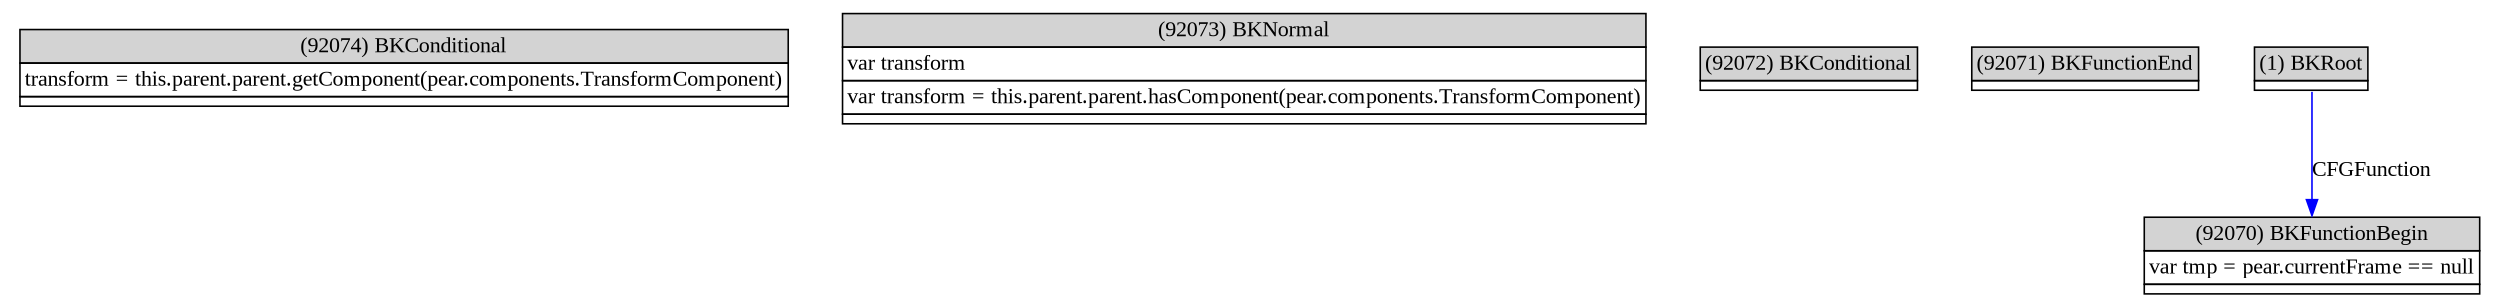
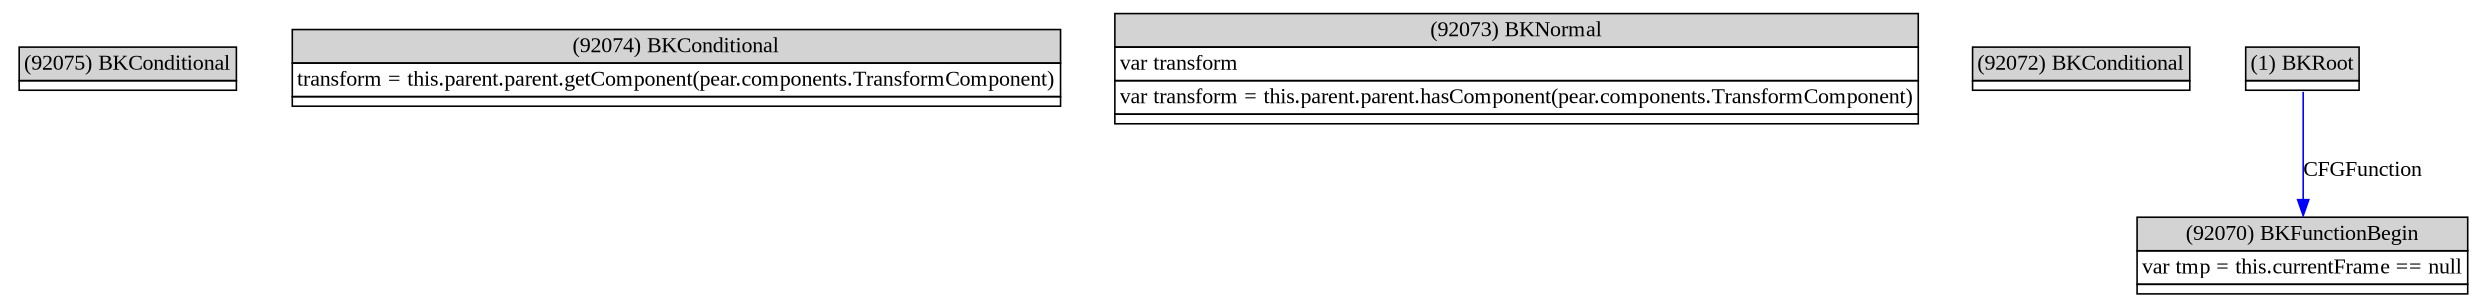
  digraph {
    fontname="Liberation Serif"
    node [shape=plaintext fontname="Liberation Serif"]
+   n1 [label=<<table BORDER="0" CELLBORDER="1" CELLSPACING="0"> 	<tr><td port="in" bgcolor="lightgray">(92075) BKConditional</td></tr> 	<tr><td port="out"></td></tr> </table>>]
    n2 [label=<<table BORDER="0" CELLBORDER="1" CELLSPACING="0"> 	<tr><td port="in" bgcolor="lightgray">(92074) BKConditional</td></tr> 	<tr><td port="e0" align="left">transform = this.parent.parent.getComponent(pear.components.TransformComponent)</td></tr> 	<tr><td port="out"></td></tr> </table>>]
    n3 [label=<<table BORDER="0" CELLBORDER="1" CELLSPACING="0"> 	<tr><td port="in" bgcolor="lightgray">(92073) BKNormal</td></tr> 	<tr><td port="e0" align="left">var transform</td></tr> 	<tr><td port="e1" align="left">var transform = this.parent.parent.hasComponent(pear.components.TransformComponent)</td></tr> 	<tr><td port="out"></td></tr> </table>>]
    n4 [label=<<table BORDER="0" CELLBORDER="1" CELLSPACING="0"> 	<tr><td port="in" bgcolor="lightgray">(92072) BKConditional</td></tr> 	<tr><td port="out"></td></tr> </table>>]
-   n5 [label=<<table BORDER="0" CELLBORDER="1" CELLSPACING="0"> 	<tr><td port="in" bgcolor="lightgray">(92071) BKFunctionEnd</td></tr> 	<tr><td port="out"></td></tr> </table>>]
-   n6 [label=<<table BORDER="0" CELLBORDER="1" CELLSPACING="0"> 	<tr><td port="in" bgcolor="lightgray">(92070) BKFunctionBegin</td></tr> 	<tr><td port="e0" align="left">var tmp = pear.currentFrame == null</td></tr> 	<tr><td port="out"></td></tr> </table>>]
+   n6 [label=<<table BORDER="0" CELLBORDER="1" CELLSPACING="0"> 	<tr><td port="in" bgcolor="lightgray">(92070) BKFunctionBegin</td></tr> 	<tr><td port="e0" align="left">var tmp = this.currentFrame == null</td></tr> 	<tr><td port="out"></td></tr> </table>>]
    n7 [label=<<table BORDER="0" CELLBORDER="1" CELLSPACING="0"> 	<tr><td port="in" bgcolor="lightgray">(1) BKRoot</td></tr> 	<tr><td port="out"></td></tr> </table>>]
    n7 -> n6 [headport=in label=CFGFunction tailport=out color=blue arrowhead=normal fontname="Liberation Serif"]
  }
